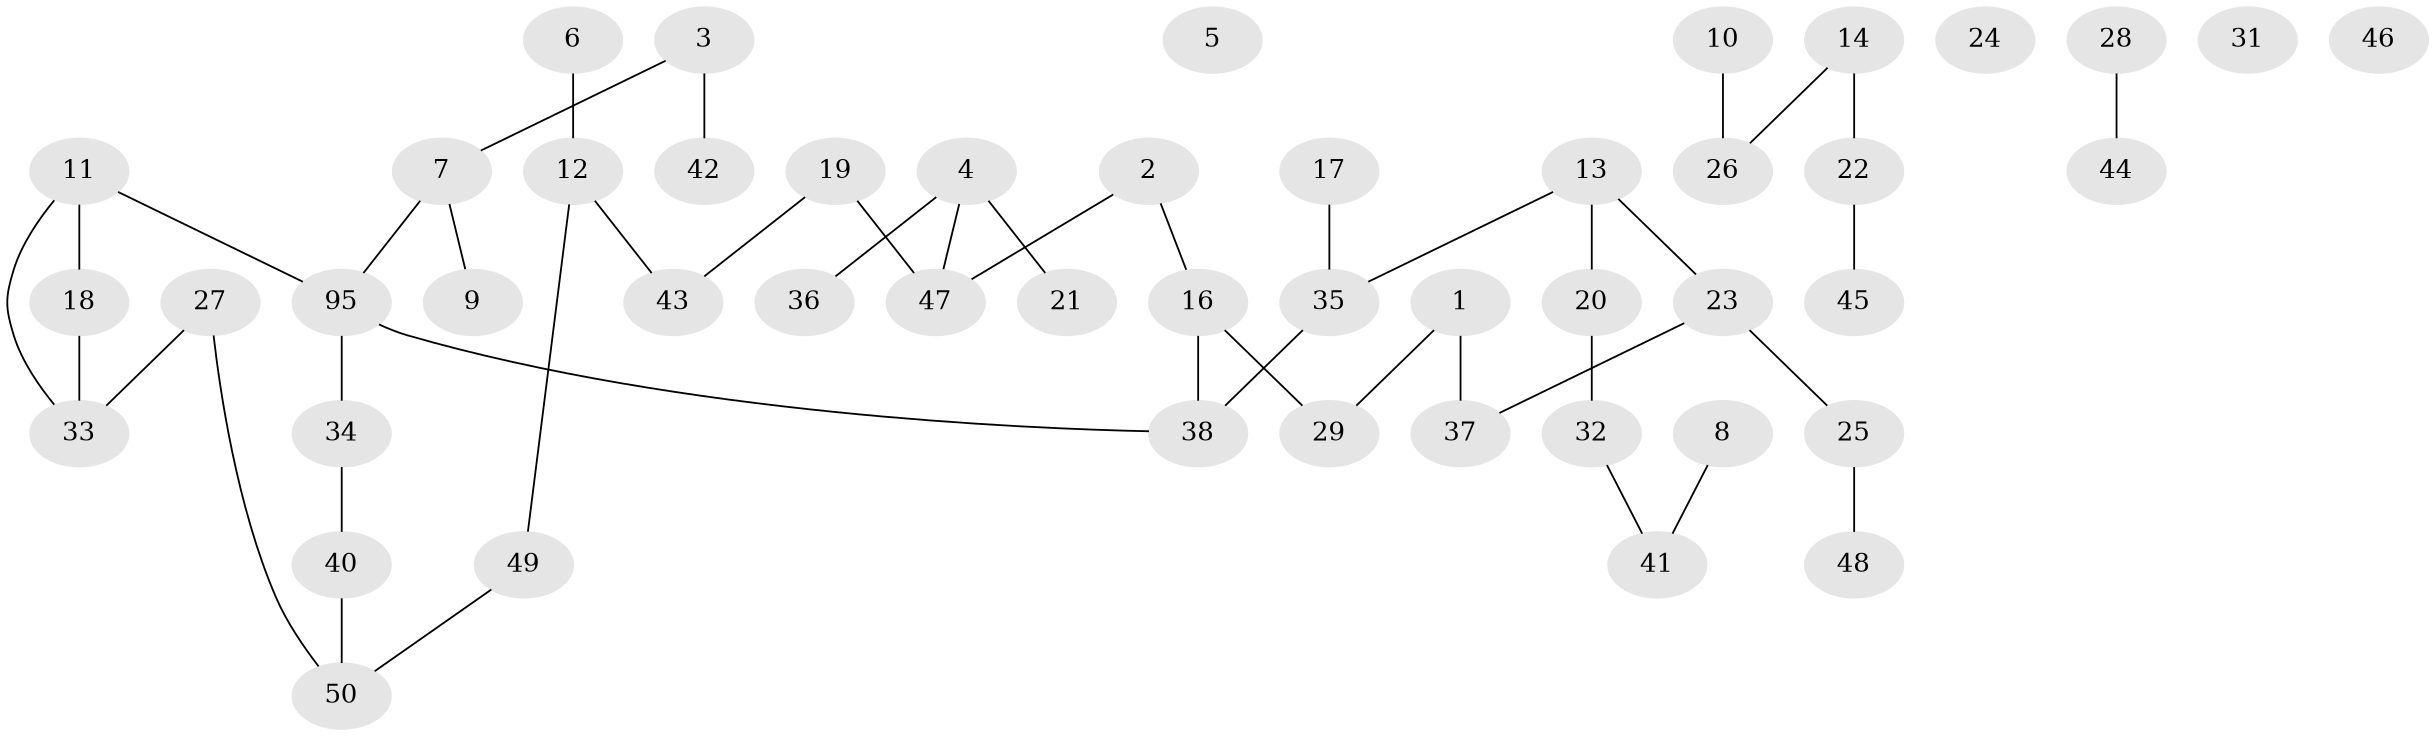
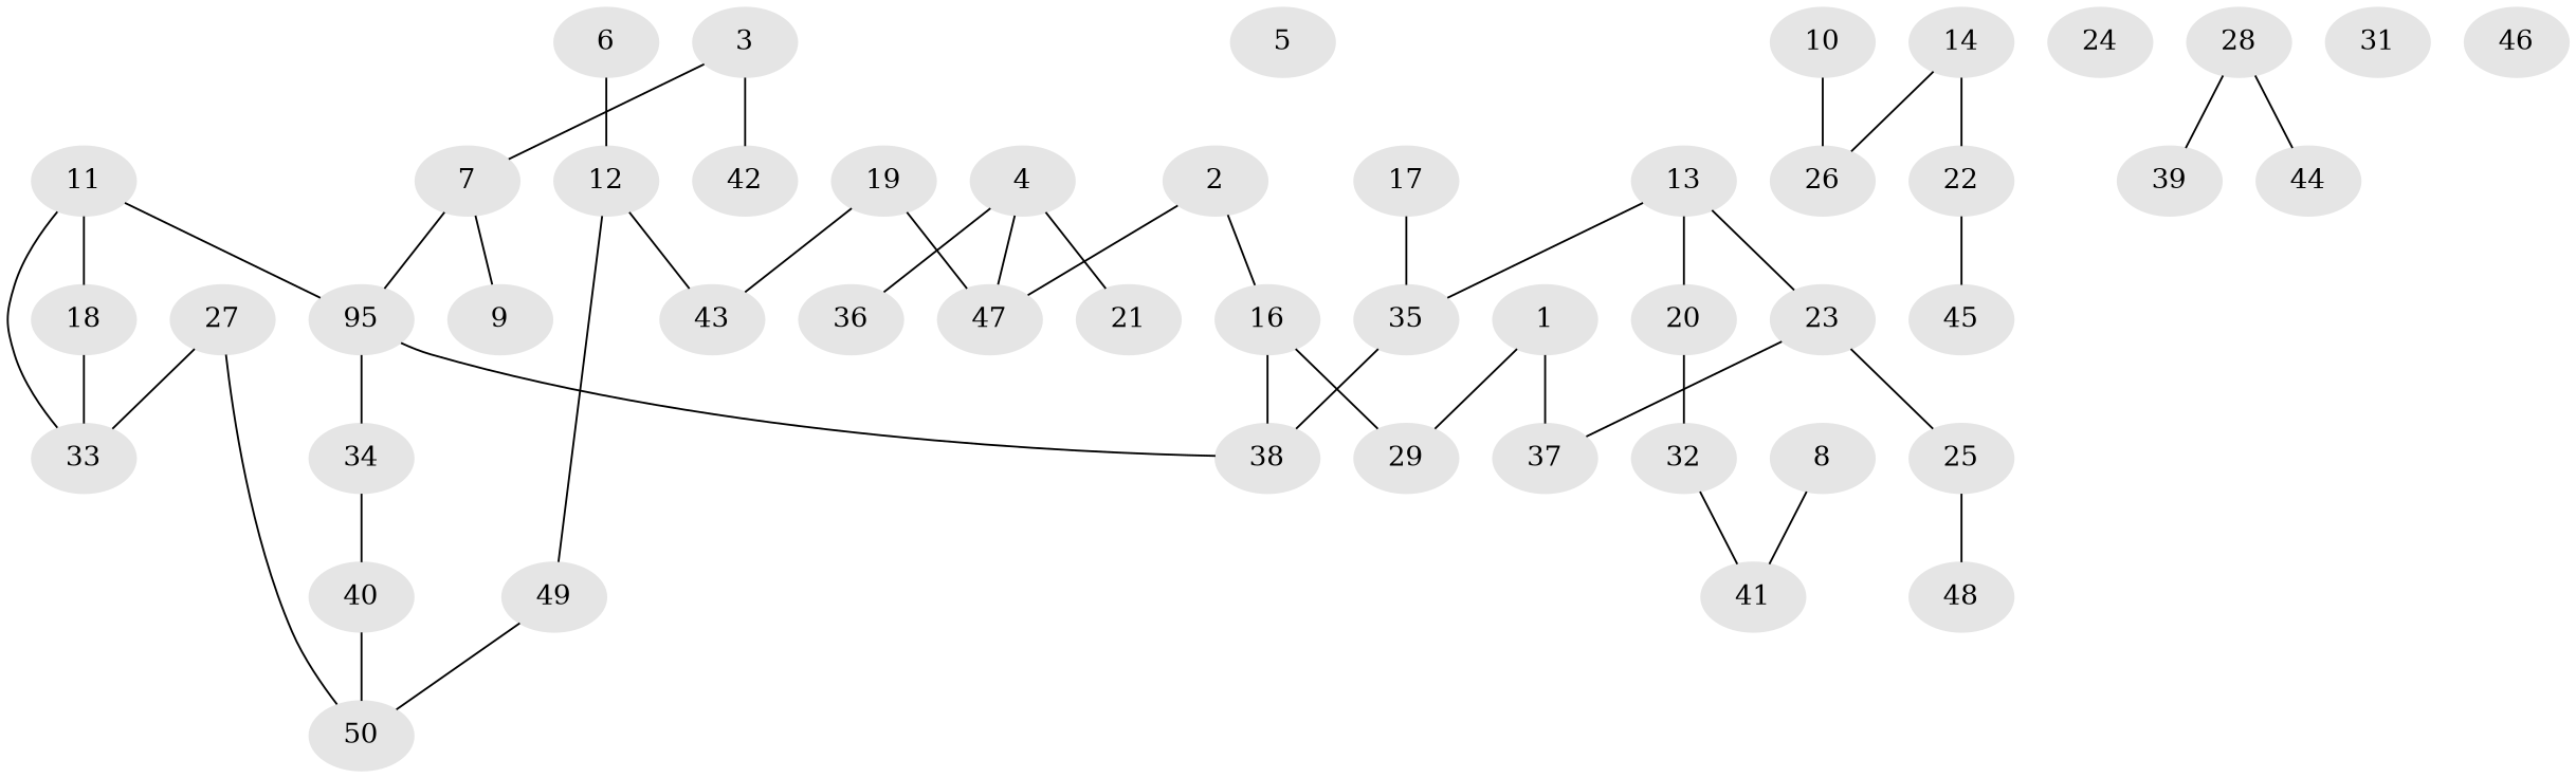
  graph {
    node [color=gray90 style=filled]
    1
    29
    37
    2
    16
    47
    38
    3
    7
    42
    9
    n12 [label=95]
    4
    21
    36
    5
    6
    12
    43
    49
    34
    8
    41
    10
    26
    11
    18
    33
    50
    13
    20
    23
    35
    32
    25
    14
    22
    45
    40
    17
    19
    48
    24
    27
    28
+   39
    44
    31
    46
    1 -- 29
    1 -- 37
    2 -- 16
    2 -- 47
    16 -- 29
    16 -- 38
    3 -- 7
    3 -- 42
    7 -- 9
    7 -- n12
    n12 -- 38
    n12 -- 34
    4 -- 47
    4 -- 21
    4 -- 36
    6 -- 12
    12 -- 43
    12 -- 49
    49 -- 50
    34 -- 40
    8 -- 41
    10 -- 26
    11 -- n12
    11 -- 18
    11 -- 33
    18 -- 33
    13 -- 20
    13 -- 23
    13 -- 35
    20 -- 32
    23 -- 37
    23 -- 25
    35 -- 38
    32 -- 41
    25 -- 48
    14 -- 26
    14 -- 22
    22 -- 45
    40 -- 50
    17 -- 35
    19 -- 47
    19 -- 43
    27 -- 33
    27 -- 50
+   28 -- 39
    28 -- 44
  }
